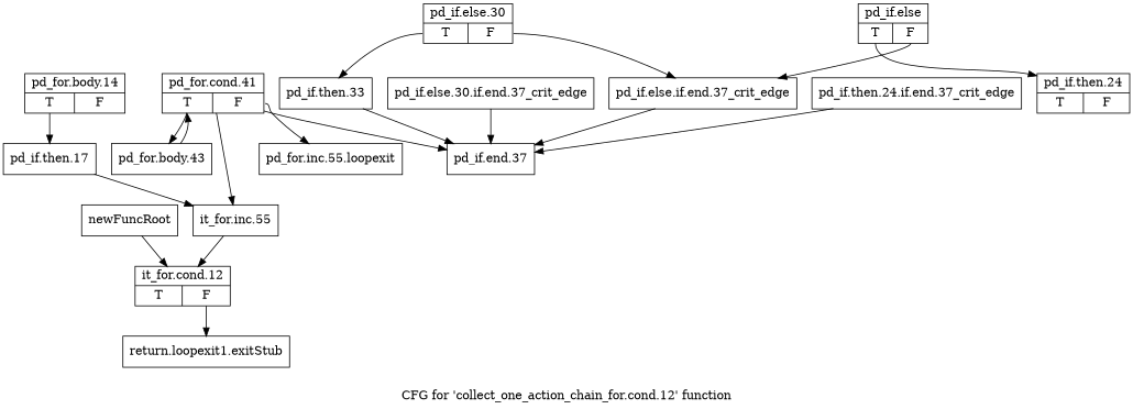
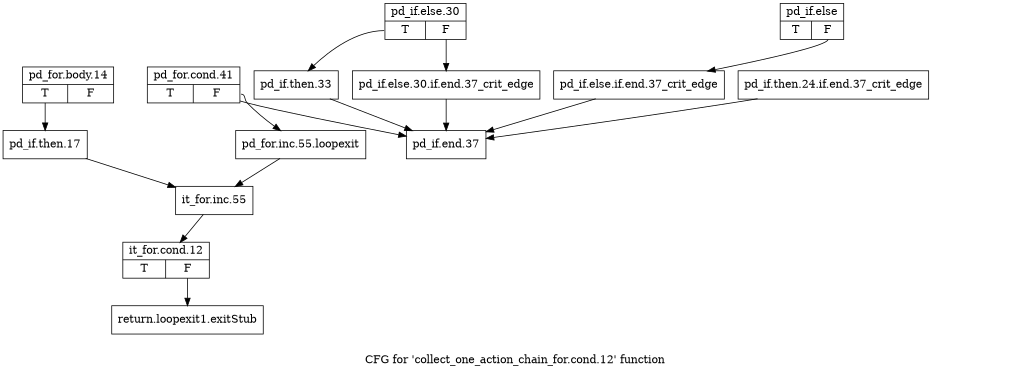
  digraph {
    label="CFG for 'collect_one_action_chain_for.cond.12' function"
    node [shape=record]
-   n1 [label="{newFuncRoot}"]
    n2 [label="{it_for.cond.12|{<s0>T|<s1>F}}"]
    n3 [label="{return.loopexit1.exitStub}"]
    n4 [label="{pd_for.body.14|{<s0>T|<s1>F}}"]
    n5 [label="{pd_if.then.17}"]
    n6 [label="{it_for.inc.55}"]
    n7 [label="{pd_if.else|{<s0>T|<s1>F}}"]
-   n8 [label="{pd_if.then.24|{<s0>T|<s1>F}}"]
    n9 [label="{pd_if.else.if.end.37_crit_edge}"]
    n10 [label="{pd_if.end.37}"]
    n11 [label="{pd_if.then.24.if.end.37_crit_edge}"]
    n12 [label="{pd_if.else.30|{<s0>T|<s1>F}}"]
    n13 [label="{pd_if.then.33}"]
    n14 [label="{pd_if.else.30.if.end.37_crit_edge}"]
    n15 [label="{pd_for.cond.41|{<s0>T|<s1>F}}"]
-   n16 [label="{pd_for.body.43}"]
    n17 [label="{pd_for.inc.55.loopexit}"]
-   n1 -> n2
    n2 -> n3 [tailport=s1]
    n4 -> n5 [tailport=s0]
    n5 -> n6
    n6 -> n2
-   n7 -> n8 [tailport=s0]
    n7 -> n9 [tailport=s1]
    n9 -> n10
    n11 -> n10
    n12 -> n13 [tailport=s0]
-   n12 -> n9 [tailport=s1]
+   n12 -> n14 [tailport=s1]
    n13 -> n10
    n14 -> n10
    n15 -> n10
-   n15 -> n16 [tailport=s0]
    n15 -> n17 [tailport=s1]
-   n16 -> n15
-   n15 -> n6
+   n17 -> n6
  }
